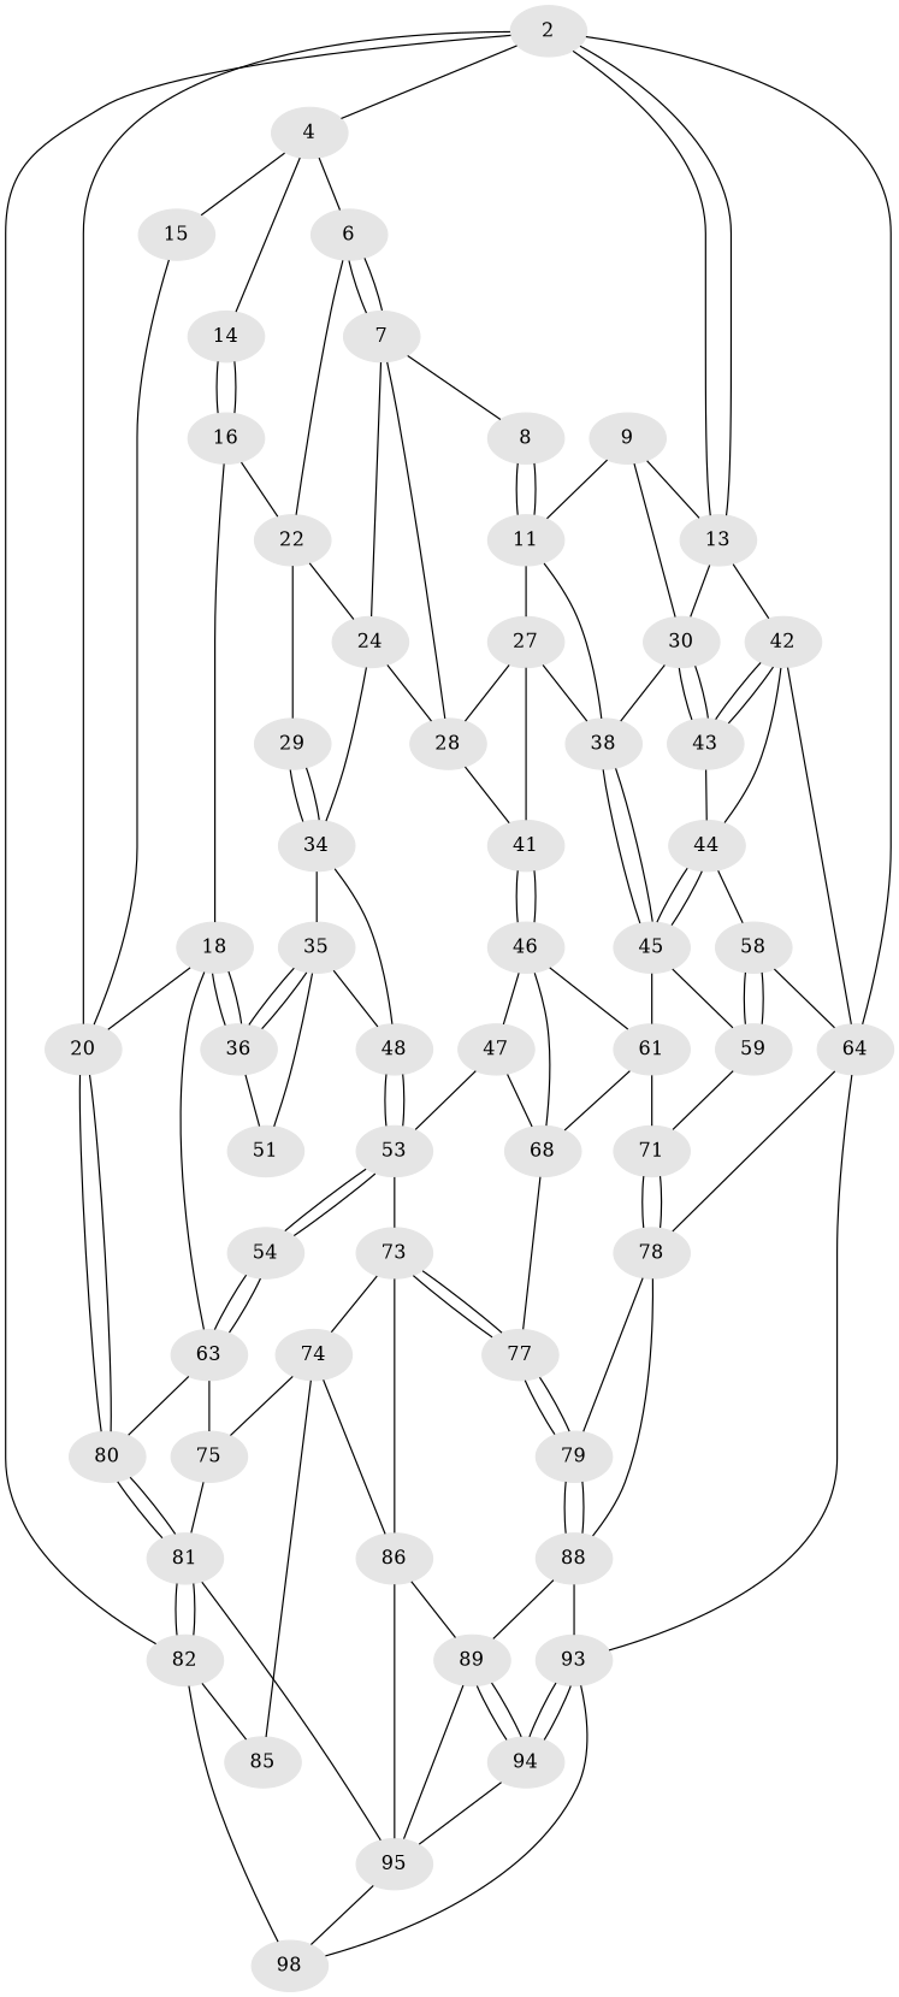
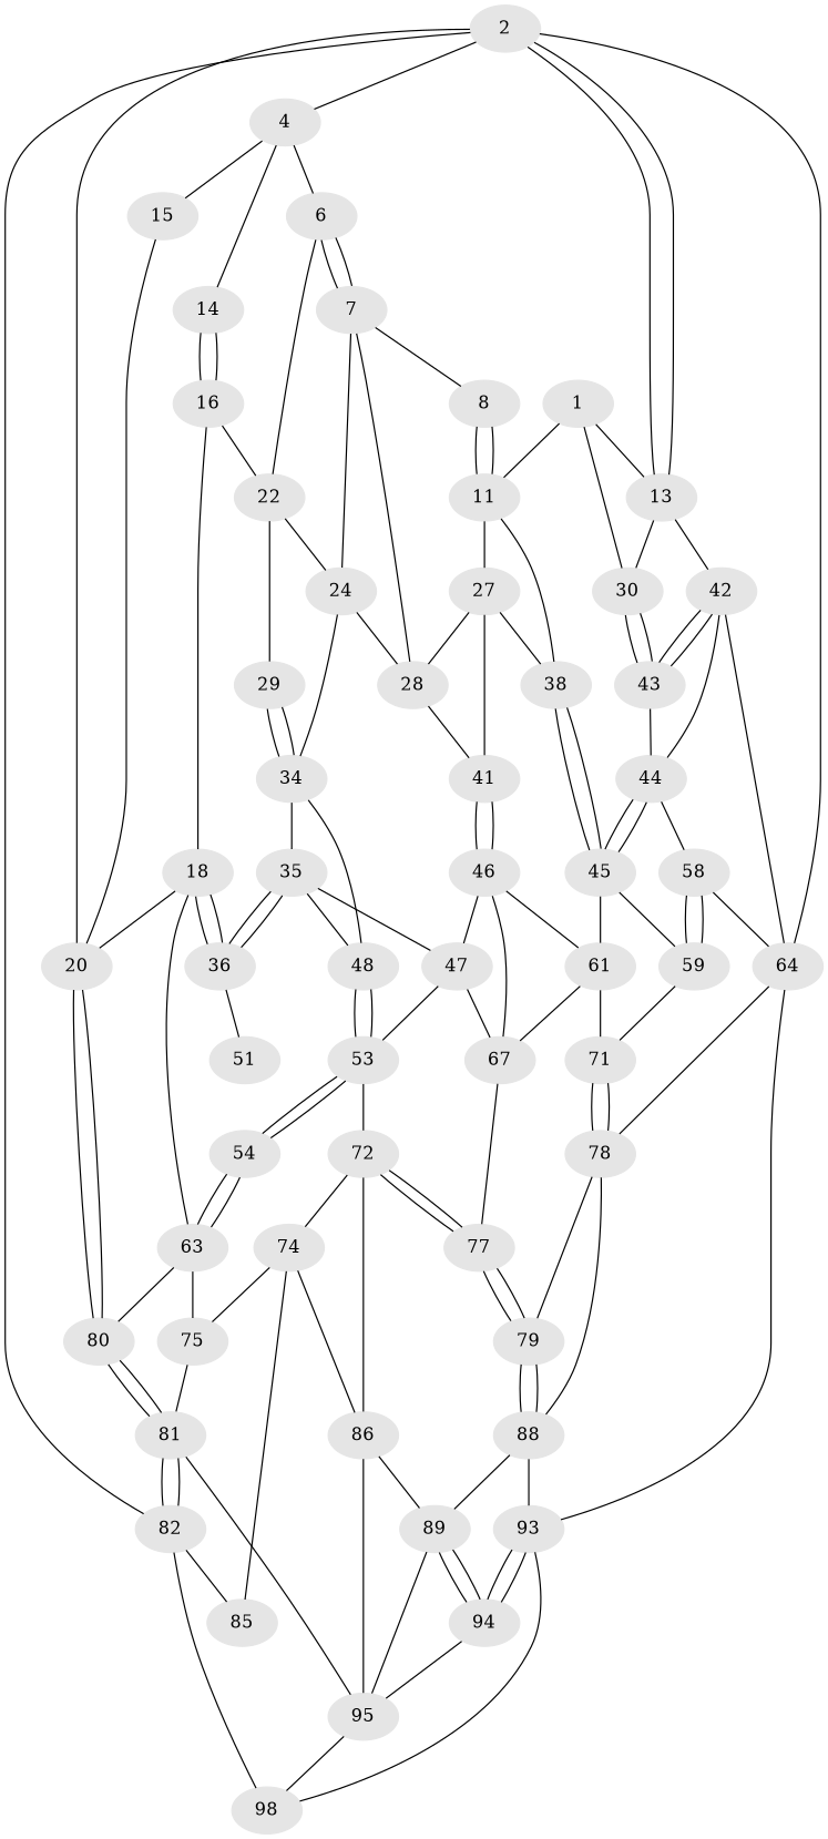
  graph {
    node [color=gray90 style=filled]
    2 [super="+3"]
    4 [super="+5"]
    n3 [label=13 super="+13"]
    20 [super="+21"]
    64 [super="+65"]
    82 [super="+97"]
-   9 [super="+10"]
+   9 [super="+10" label=1]
    11 [super="+26"]
    30 [super="+31"]
    6
    14
    15
    42 [super="+56"]
    80
    78 [super="+91"]
    93 [super="+99"]
    85
    98 [super="+100"]
    7 [super="+23"]
    22 [super="+25"]
    16 [super="+17"]
    8
    24 [super="+33"]
    28 [super="+32"]
    29
    34 [super="+37"]
    41
    27 [super="+40"]
    38 [super="+39"]
    43
    45 [super="+60"]
    44 [super="+57"]
    18 [super="+19"]
    36
    63 [super="+76"]
    51 [super="+52"]
    75
    81 [super="+83"]
    35 [super="+50"]
    48 [super="+49"]
    46 [super="+62"]
    53 [super="+67"]
    59
    61 [super="+70"]
    47 [super="+66"]
-   68 [super="+69"]
+   68 [super="+69" label=67]
    58
    71
    77
    54 [super="+55"]
-   72 [super="+73" label=73]
+   72 [super="+73"]
    74 [super="+84"]
    86 [super="+87"]
    79
    88 [super="+92"]
    94
    89 [super="+90"]
    95 [super="+96"]
    2 -- 4
    2 -- n3
    2 -- n3
    2 -- 20
    2 -- 64
    2 -- 82
    4 -- 6
    4 -- 14
    4 -- 15
    n3 -- 30
    n3 -- 42
    20 -- 80
    20 -- 80
    64 -- 78
    64 -- 93
    82 -- 85
    82 -- 98 [weight=2]
    9 -- n3
    9 -- 11
    9 -- 30
    11 -- 27
    11 -- 38
-   30 -- 38
    30 -- 43
    30 -- 43
    6 -- 7
    6 -- 7
    6 -- 22
    14 -- 16
    14 -- 16
    15 -- 20
    42 -- 64
    42 -- 43
    42 -- 43
    42 -- 44
    80 -- 81
    80 -- 81
    78 -- 79
    78 -- 88
    93 -- 98
    93 -- 94
    93 -- 94
    7 -- 8
    7 -- 24
    7 -- 28
    22 -- 24
    22 -- 29
    16 -- 22
    16 -- 18
    8 -- 11
    8 -- 11
    24 -- 28
    24 -- 34
    28 -- 41
    29 -- 34
    29 -- 34
    34 -- 35
    34 -- 48
    41 -- 46
    41 -- 46
    27 -- 28
    27 -- 41
    27 -- 38
    38 -- 45
    38 -- 45
    43 -- 44
    45 -- 59
    45 -- 61
    44 -- 45
    44 -- 45
    44 -- 58
    18 -- 20
    18 -- 36
    18 -- 36
    18 -- 63
    36 -- 51
    63 -- 80
    63 -- 75
    75 -- 81
    81 -- 82
    81 -- 82
    81 -- 95
    35 -- 36
    35 -- 36
-   35 -- 51
+   35 -- 47
    35 -- 48
    48 -- 53
    48 -- 53
    46 -- 61
    46 -- 47
    46 -- 68
    53 -- 54
    53 -- 54
    53 -- 72
    59 -- 71
    61 -- 68
    61 -- 71
    47 -- 53
    47 -- 68
    68 -- 77
    58 -- 64
    58 -- 59
    58 -- 59
    71 -- 78
    71 -- 78
    77 -- 79
    77 -- 79
    54 -- 63
    54 -- 63
    72 -- 77
    72 -- 77
    72 -- 74
    72 -- 86
    74 -- 85
    74 -- 75
    74 -- 86
    86 -- 89
    86 -- 95
    79 -- 88
    79 -- 88
    88 -- 93
    88 -- 89
    94 -- 95
    89 -- 94
    89 -- 94
    89 -- 95
    95 -- 98
  }
